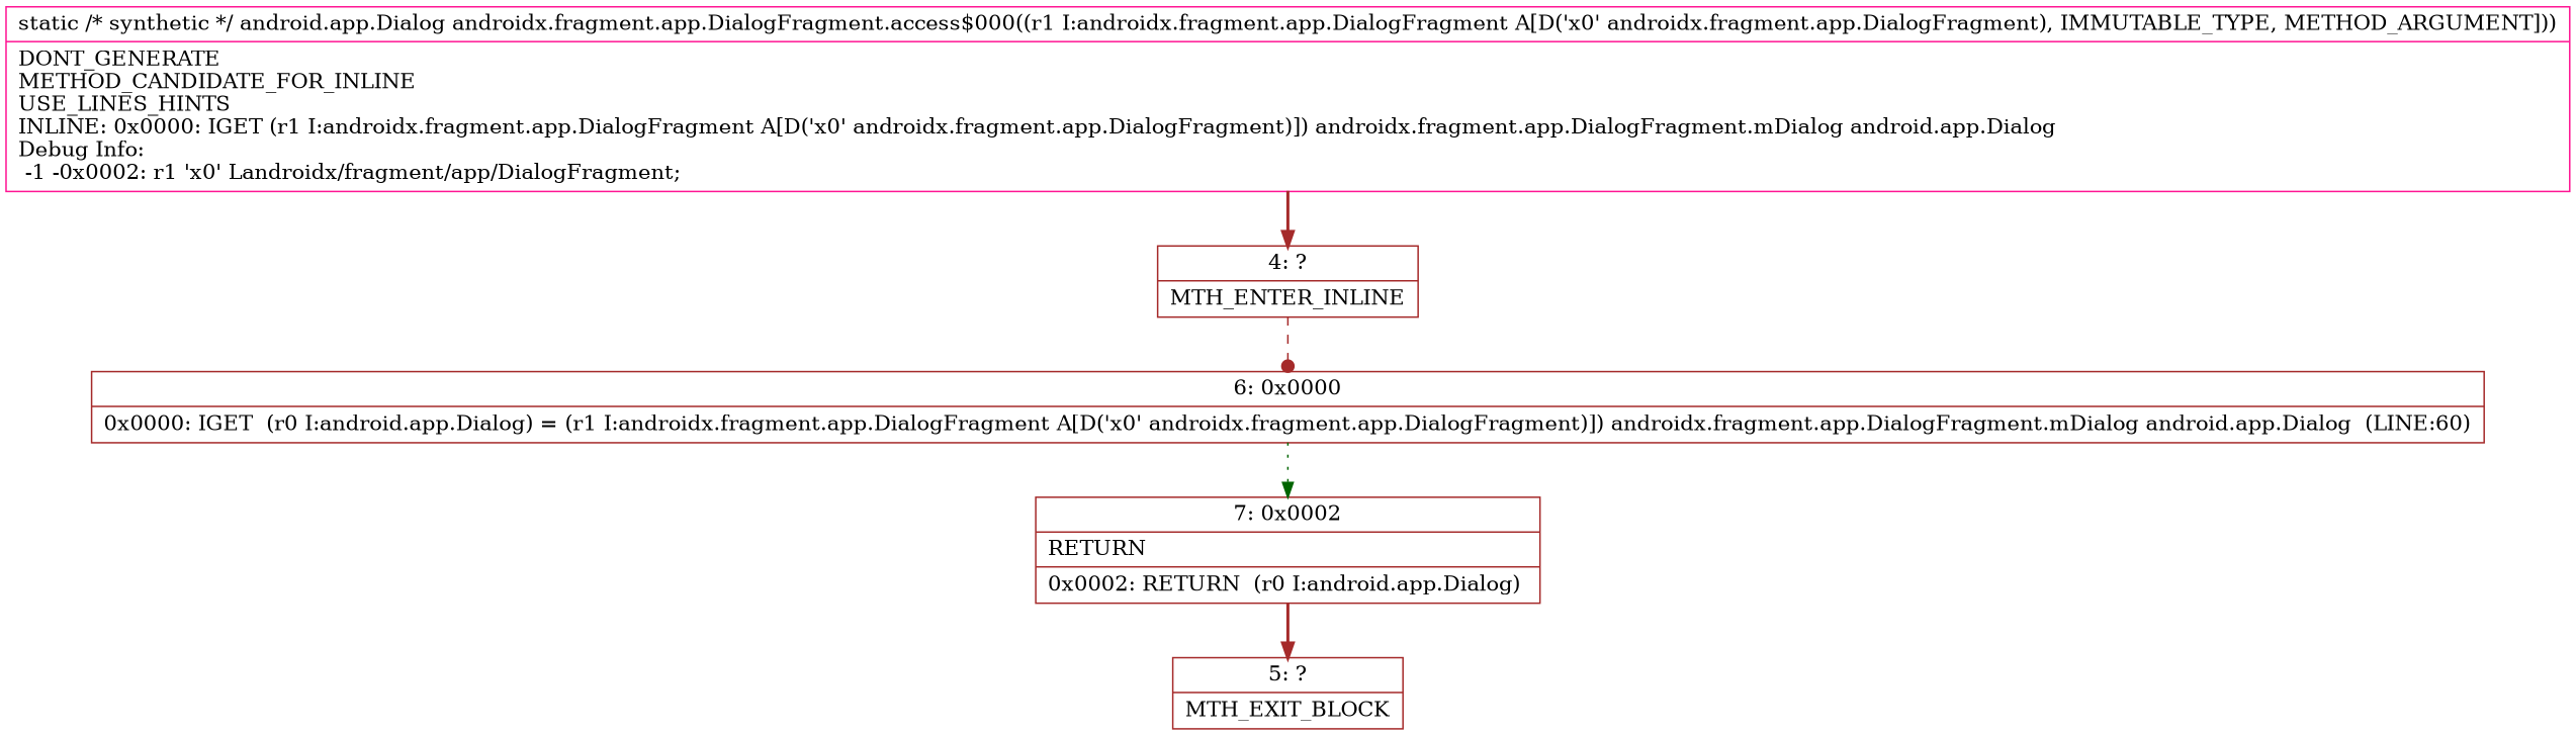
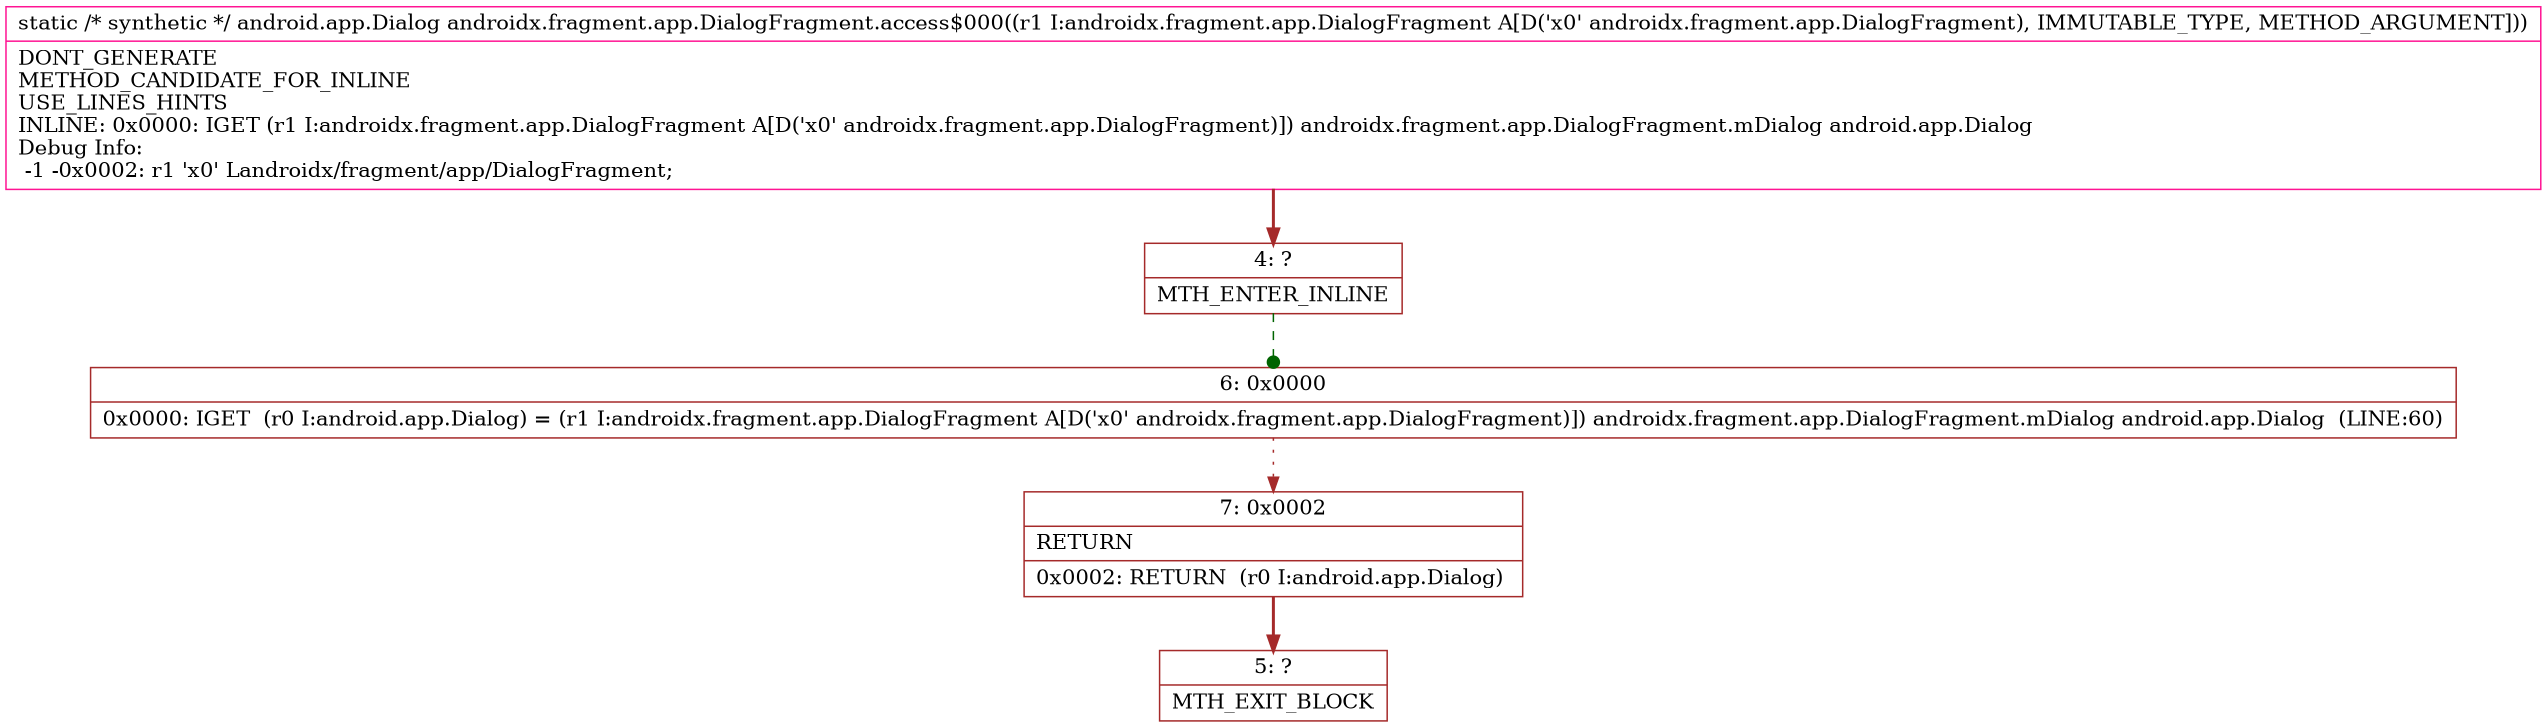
  digraph {
    node [color=brown shape=record]
    edge [arrowhead=normal color=darkgreen style=bold]
    n1 [label="{4\:\ ?|MTH_ENTER_INLINE\l}"]
    n2 [label="{6\:\ 0x0000|0x0000: IGET  (r0 I:android.app.Dialog) = (r1 I:androidx.fragment.app.DialogFragment A[D('x0' androidx.fragment.app.DialogFragment)]) androidx.fragment.app.DialogFragment.mDialog android.app.Dialog  (LINE:60)\l}"]
    n3 [label="{7\:\ 0x0002|RETURN\l|0x0002: RETURN  (r0 I:android.app.Dialog) \l}"]
    n4 [label="{5\:\ ?|MTH_EXIT_BLOCK\l}"]
    n5 [color=deeppink label="{static \/* synthetic *\/ android.app.Dialog androidx.fragment.app.DialogFragment.access$000((r1 I:androidx.fragment.app.DialogFragment A[D('x0' androidx.fragment.app.DialogFragment), IMMUTABLE_TYPE, METHOD_ARGUMENT]))  | DONT_GENERATE\lMETHOD_CANDIDATE_FOR_INLINE\lUSE_LINES_HINTS\lINLINE: 0x0000: IGET  (r1 I:androidx.fragment.app.DialogFragment A[D('x0' androidx.fragment.app.DialogFragment)]) androidx.fragment.app.DialogFragment.mDialog android.app.Dialog\lDebug Info:\l  \-1 \-0x0002: r1 'x0' Landroidx\/fragment\/app\/DialogFragment;\l}"]
-   n1 -> n2 [arrowhead=dot color=brown style=dashed]
-   n2 -> n3 [style=dotted]
+   n1 -> n2 [arrowhead=dot style=dashed]
+   n2 -> n3 [color=brown style=dotted]
    n3 -> n4 [color=brown]
    n5 -> n1 [color=brown]
  }
